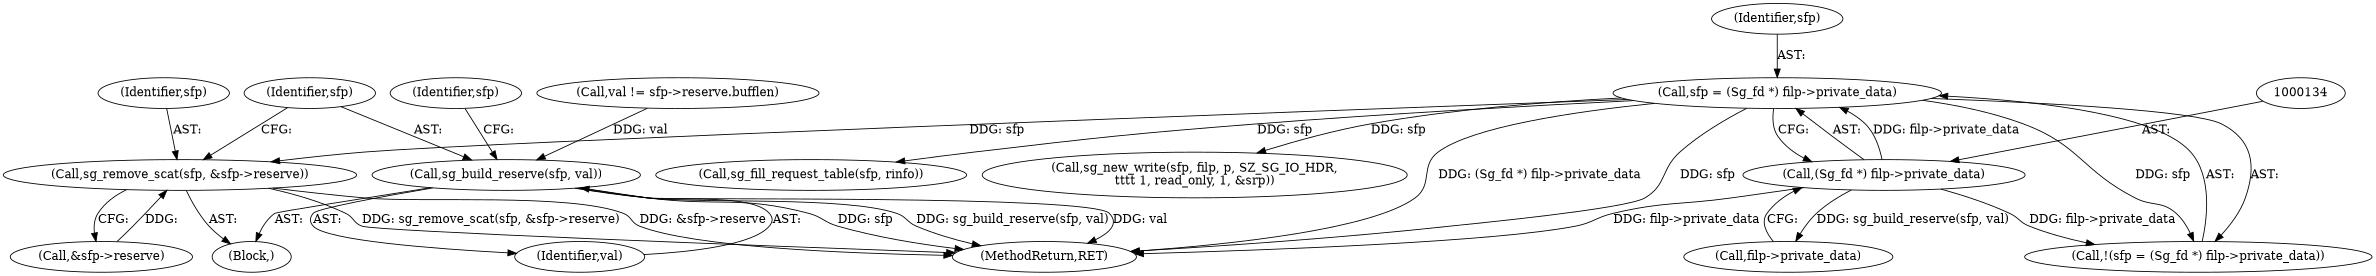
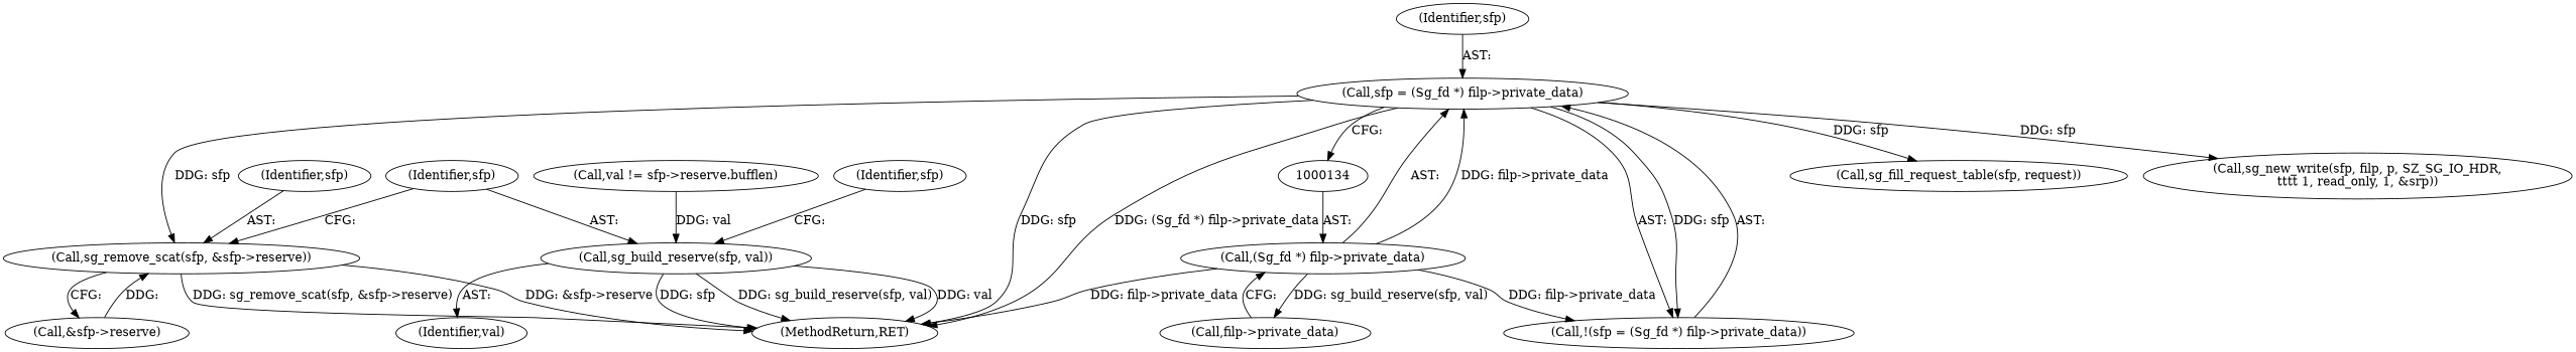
  digraph {
    n1 [label="(Call,sg_remove_scat(sfp, &sfp->reserve))"]
    n2 [label="(Call,&sfp->reserve)"]
    n3 [label="(MethodReturn,RET)"]
-   n4 [label="(Block,)"]
    n5 [label="(Call,sg_build_reserve(sfp, val))"]
    n6 [label="(Identifier,val)"]
    n7 [label="(Call,sfp = (Sg_fd *) filp->private_data)"]
    n8 [label="(Call,(Sg_fd *) filp->private_data)"]
    n9 [label="(Call,!(sfp = (Sg_fd *) filp->private_data))"]
-   n10 [label="(Call,sg_fill_request_table(sfp, rinfo))"]
+   n10 [label="(Call,sg_fill_request_table(sfp, request))"]
    n11 [label="(Call,sg_new_write(sfp, filp, p, SZ_SG_IO_HDR,\n\t\t\t\t 1, read_only, 1, &srp))"]
    n12 [label="(Call,filp->private_data)"]
    n13 [label="(Identifier,sfp)"]
    n14 [label="(Identifier,sfp)"]
    n15 [label="(Identifier,sfp)"]
    n16 [label="(Identifier,sfp)"]
    n17 [label="(Call,val != sfp->reserve.bufflen)"]
    1000134
    n1 -> n2 [label="CFG: "]
    n1 -> n3 [label="DDG: &sfp->reserve"]
    n1 -> n3 [label="DDG: sg_remove_scat(sfp, &sfp->reserve)"]
-   n1 -> n4 [label="AST: "]
    n2 -> n1 [label="DDG: "]
    n5 -> n3 [label="DDG: sg_build_reserve(sfp, val)"]
    n5 -> n3 [label="DDG: val"]
    n5 -> n3 [label="DDG: sfp"]
-   n5 -> n4 [label="AST: "]
    n5 -> n6 [label="AST: "]
-   n6 -> n5 [label="AST: "]
    n7 -> n1 [label="DDG: sfp"]
    n7 -> n3 [label="DDG: sfp"]
    n7 -> n3 [label="DDG: (Sg_fd *) filp->private_data"]
-   n7 -> n8 [label="CFG: "]
+   n7 -> 1000134 [label="CFG: "]
    n7 -> n9 [label="AST: "]
    n7 -> n9 [label="DDG: sfp"]
    n7 -> n10 [label="DDG: sfp"]
    n7 -> n11 [label="DDG: sfp"]
    n8 -> n3 [label="DDG: filp->private_data"]
    n8 -> n7 [label="AST: "]
    n8 -> n7 [label="DDG: filp->private_data"]
    n8 -> n9 [label="DDG: filp->private_data"]
    n8 -> n12 [label="DDG: sg_build_reserve(sfp, val)"]
    n9 -> n7 [label="AST: "]
    n12 -> n8 [label="CFG: "]
    n13 -> n1 [label="AST: "]
    n14 -> n5 [label="CFG: "]
    n15 -> n1 [label="CFG: "]
    n15 -> n5 [label="AST: "]
    n16 -> n7 [label="AST: "]
    n17 -> n5 [label="DDG: val"]
    1000134 -> n8 [label="AST: "]
  }
